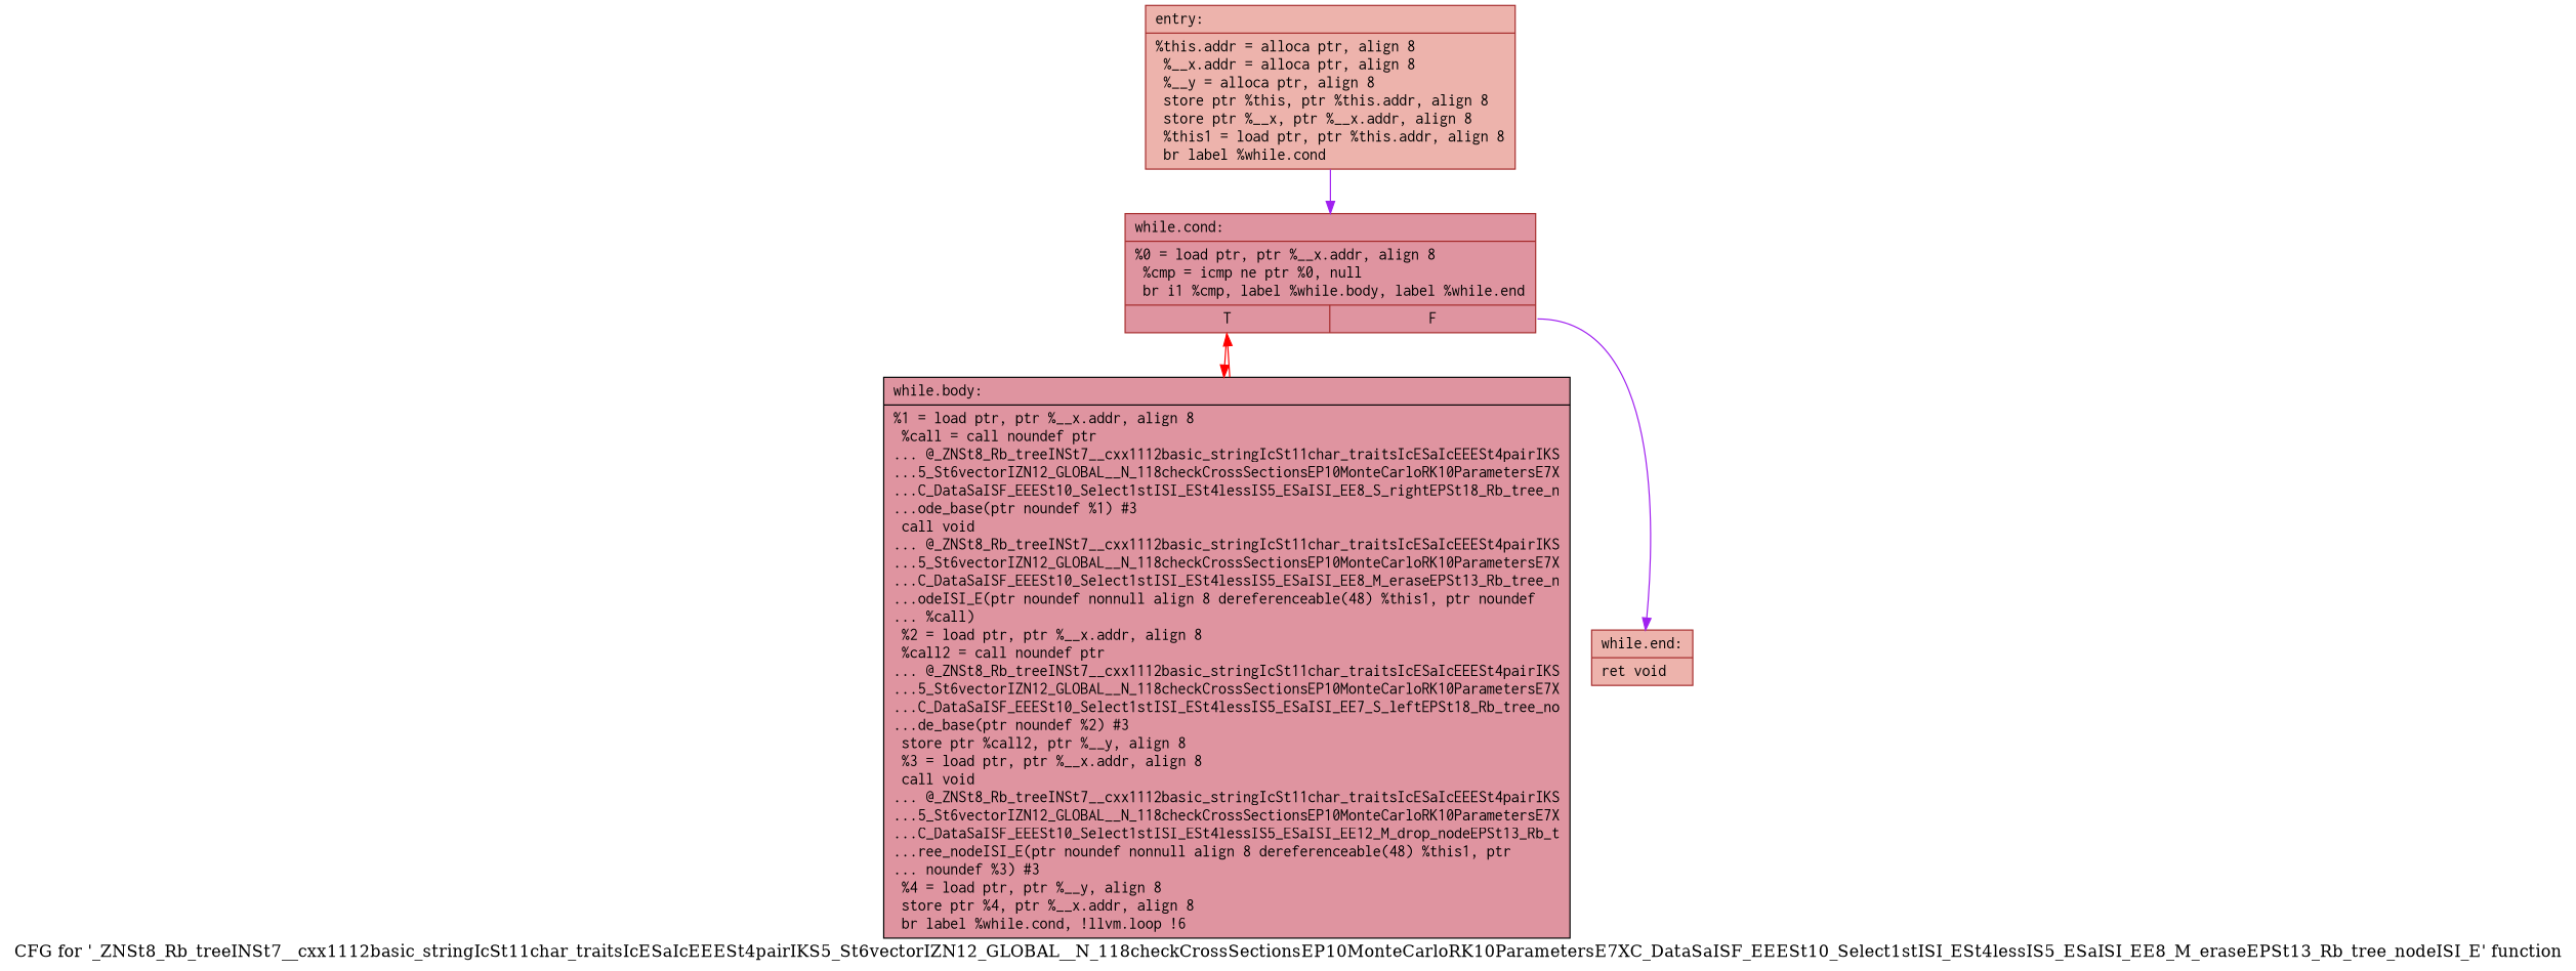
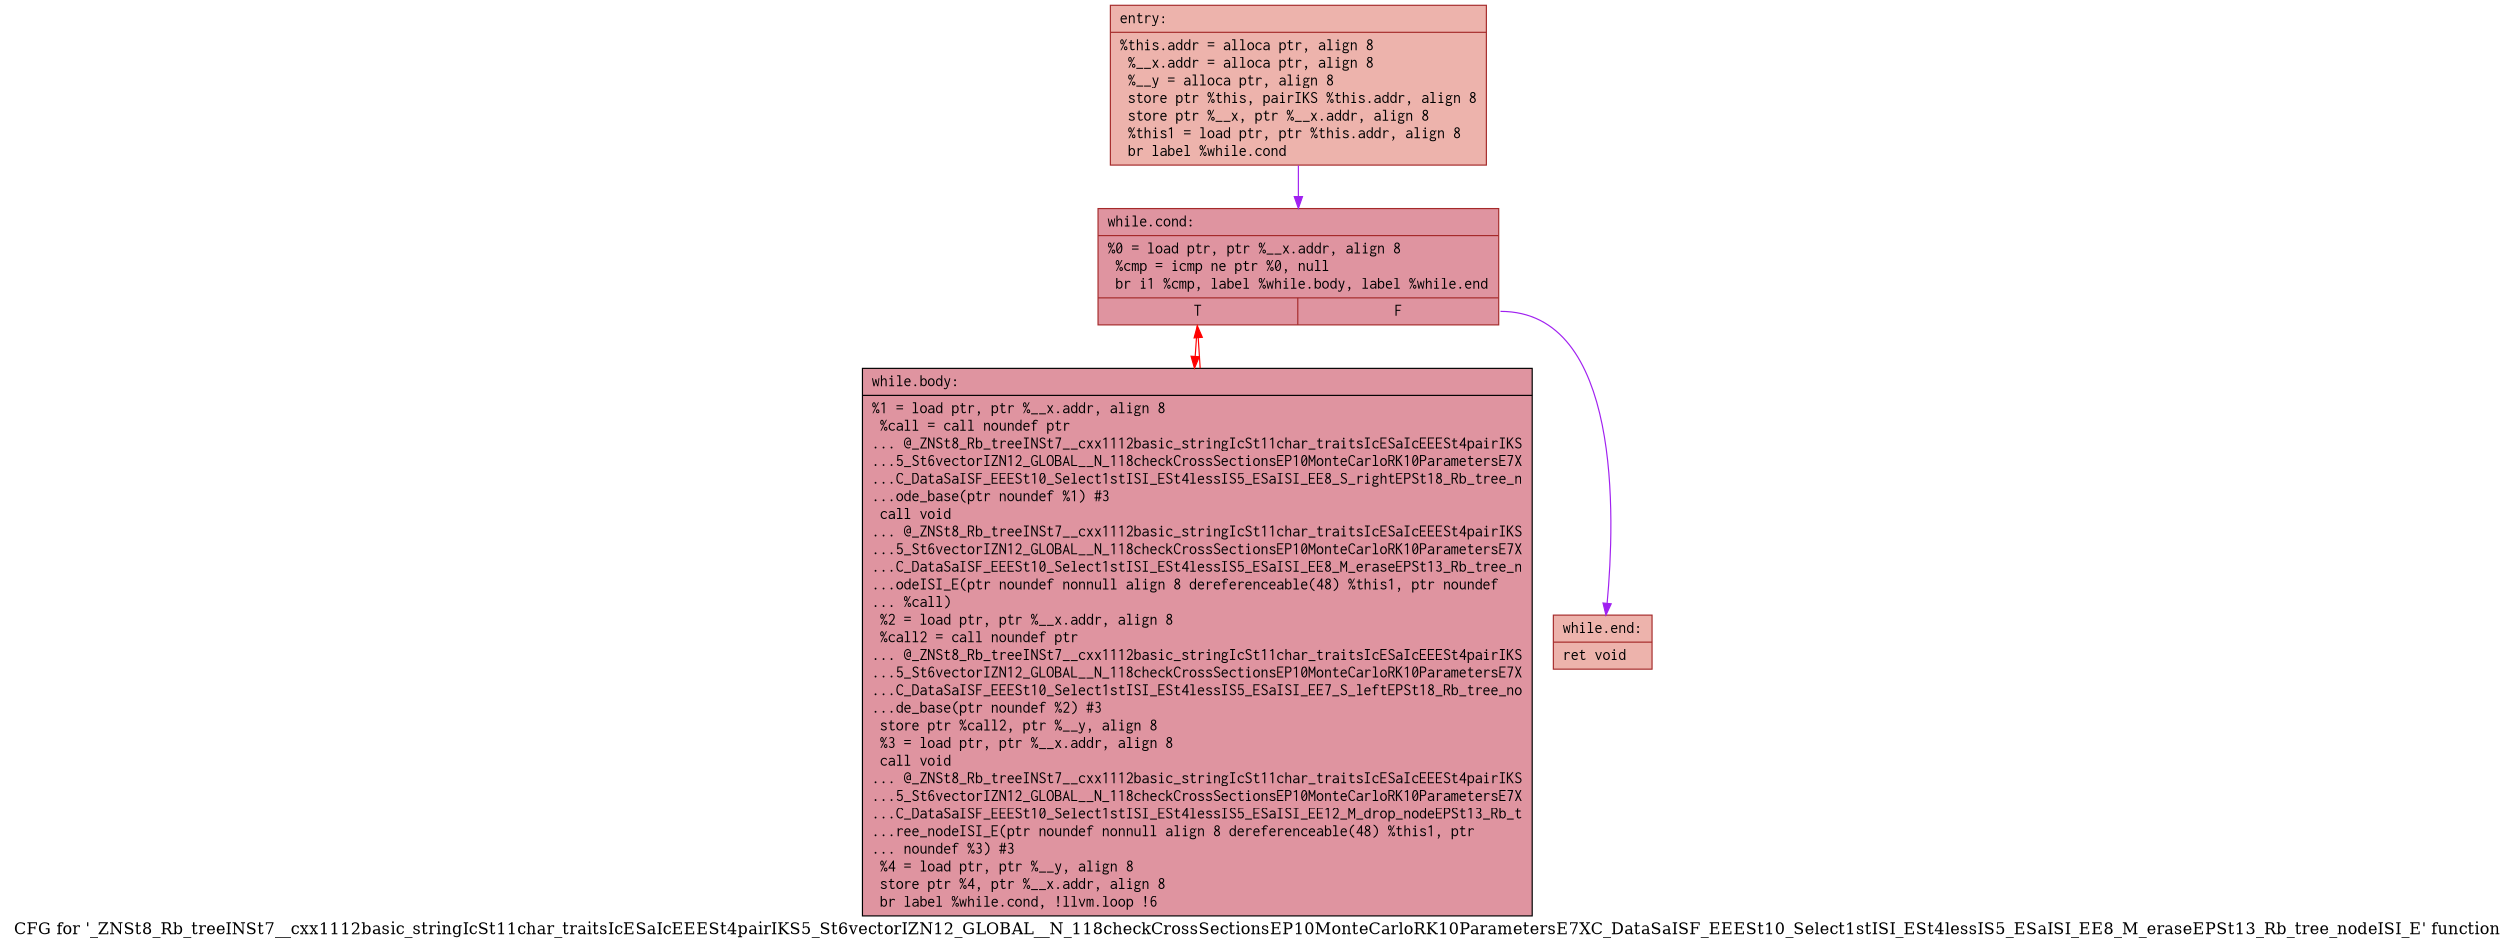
  digraph {
    label="CFG for '_ZNSt8_Rb_treeINSt7__cxx1112basic_stringIcSt11char_traitsIcESaIcEEESt4pairIKS5_St6vectorIZN12_GLOBAL__N_118checkCrossSectionsEP10MonteCarloRK10ParametersE7XC_DataSaISF_EEESt10_Select1stISI_ESt4lessIS5_ESaISI_EE8_M_eraseEPSt13_Rb_tree_nodeISI_E' function"
    node [color=brown fillcolor="#d6524470" fontname=Courier shape=record style=filled]
    edge [color=purple]
-   n1 [label="{entry:\l|  %this.addr = alloca ptr, align 8\l  %__x.addr = alloca ptr, align 8\l  %__y = alloca ptr, align 8\l  store ptr %this, ptr %this.addr, align 8\l  store ptr %__x, ptr %__x.addr, align 8\l  %this1 = load ptr, ptr %this.addr, align 8\l  br label %while.cond\l}"]
+   n1 [label="{entry:\l|  %this.addr = alloca ptr, align 8\l  %__x.addr = alloca ptr, align 8\l  %__y = alloca ptr, align 8\l  store ptr %this, pairIKS %this.addr, align 8\l  store ptr %__x, ptr %__x.addr, align 8\l  %this1 = load ptr, ptr %this.addr, align 8\l  br label %while.cond\l}"]
    n2 [fillcolor="#b70d2870" label="{while.cond:\l|  %0 = load ptr, ptr %__x.addr, align 8\l  %cmp = icmp ne ptr %0, null\l  br i1 %cmp, label %while.body, label %while.end\l|{<s0>T|<s1>F}}"]
    n3 [color=black fillcolor="#b70d2870" label="{while.body:\l|  %1 = load ptr, ptr %__x.addr, align 8\l  %call = call noundef ptr\l... @_ZNSt8_Rb_treeINSt7__cxx1112basic_stringIcSt11char_traitsIcESaIcEEESt4pairIKS\l...5_St6vectorIZN12_GLOBAL__N_118checkCrossSectionsEP10MonteCarloRK10ParametersE7X\l...C_DataSaISF_EEESt10_Select1stISI_ESt4lessIS5_ESaISI_EE8_S_rightEPSt18_Rb_tree_n\l...ode_base(ptr noundef %1) #3\l  call void\l... @_ZNSt8_Rb_treeINSt7__cxx1112basic_stringIcSt11char_traitsIcESaIcEEESt4pairIKS\l...5_St6vectorIZN12_GLOBAL__N_118checkCrossSectionsEP10MonteCarloRK10ParametersE7X\l...C_DataSaISF_EEESt10_Select1stISI_ESt4lessIS5_ESaISI_EE8_M_eraseEPSt13_Rb_tree_n\l...odeISI_E(ptr noundef nonnull align 8 dereferenceable(48) %this1, ptr noundef\l... %call)\l  %2 = load ptr, ptr %__x.addr, align 8\l  %call2 = call noundef ptr\l... @_ZNSt8_Rb_treeINSt7__cxx1112basic_stringIcSt11char_traitsIcESaIcEEESt4pairIKS\l...5_St6vectorIZN12_GLOBAL__N_118checkCrossSectionsEP10MonteCarloRK10ParametersE7X\l...C_DataSaISF_EEESt10_Select1stISI_ESt4lessIS5_ESaISI_EE7_S_leftEPSt18_Rb_tree_no\l...de_base(ptr noundef %2) #3\l  store ptr %call2, ptr %__y, align 8\l  %3 = load ptr, ptr %__x.addr, align 8\l  call void\l... @_ZNSt8_Rb_treeINSt7__cxx1112basic_stringIcSt11char_traitsIcESaIcEEESt4pairIKS\l...5_St6vectorIZN12_GLOBAL__N_118checkCrossSectionsEP10MonteCarloRK10ParametersE7X\l...C_DataSaISF_EEESt10_Select1stISI_ESt4lessIS5_ESaISI_EE12_M_drop_nodeEPSt13_Rb_t\l...ree_nodeISI_E(ptr noundef nonnull align 8 dereferenceable(48) %this1, ptr\l... noundef %3) #3\l  %4 = load ptr, ptr %__y, align 8\l  store ptr %4, ptr %__x.addr, align 8\l  br label %while.cond, !llvm.loop !6\l}"]
    n4 [label="{while.end:\l|  ret void\l}"]
    n1 -> n2
    n2 -> n3 [tailport=s0 color=red]
    n2 -> n4 [tailport=s1]
    n3 -> n2 [color=red]
  }
